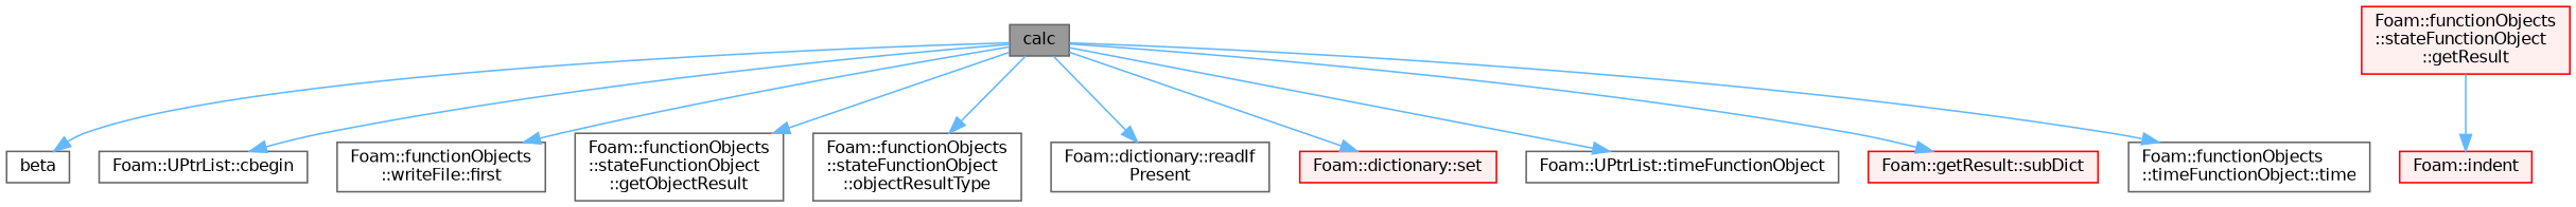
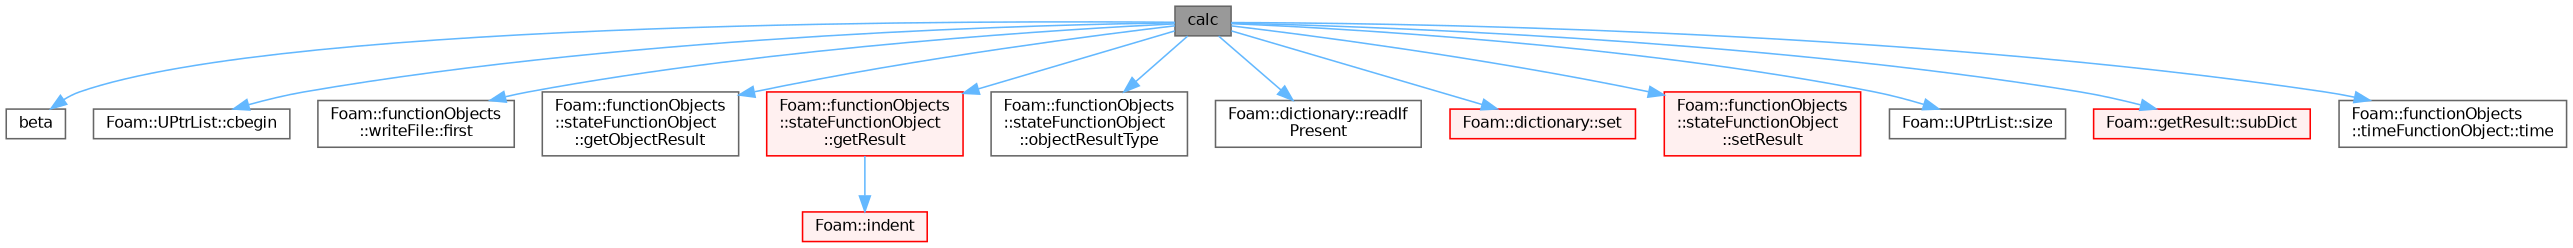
  digraph {
    fontname="DejaVu Sans"
    rankdir=TB
    node [color=grey40 fillcolor=white fontname="DejaVu Sans" fontsize=10 shape=box style=filled]
    edge [color=steelblue1 fontname="DejaVu Sans" fontsize=10 labelfontname=Helvetica labelfontsize=10 style=solid]
    n1 [color=gray40 fillcolor=grey60 fontcolor=black height=0.2 label=calc width=0.4]
    n2 [height=0.2 label=beta width=0.4]
    n3 [height=0.2 label="Foam::UPtrList::cbegin" width=0.4]
    n4 [height=0.2 label="Foam::functionObjects\l::writeFile::first" width=0.4]
    n5 [height=0.2 label="Foam::functionObjects\l::stateFunctionObject\l::getObjectResult" width=0.4]
    n6 [color=red fillcolor="#FFF0F0" height=0.2 label="Foam::functionObjects\l::stateFunctionObject\l::getResult" width=0.4]
    n7 [height=0.2 label="Foam::functionObjects\l::stateFunctionObject\l::objectResultType" width=0.4]
    n8 [height=0.2 label="Foam::dictionary::readIf\lPresent" width=0.4]
    n9 [color=red fillcolor="#FFF0F0" height=0.2 label="Foam::dictionary::set" width=0.4]
-   n11 [height=0.2 label="Foam::UPtrList::timeFunctionObject" width=0.4]
+   n10 [color=red fillcolor="#FFF0F0" height=0.2 label="Foam::functionObjects\l::stateFunctionObject\l::setResult" width=0.4]
+   n11 [height=0.2 label="Foam::UPtrList::size" width=0.4]
    n12 [color=red fillcolor="#FFF0F0" height=0.2 label="Foam::getResult::subDict" width=0.4]
    n13 [height=0.2 label="Foam::functionObjects\l::timeFunctionObject::time" width=0.4]
    n14 [color=red fillcolor="#FFF0F0" height=0.2 label="Foam::indent" width=0.4]
    n1 -> n2
    n1 -> n3
    n1 -> n4
    n1 -> n5
+   n1 -> n6
    n1 -> n7
    n1 -> n8
    n1 -> n9
+   n1 -> n10
    n1 -> n11
    n1 -> n12
    n1 -> n13
    n6 -> n14
  }
